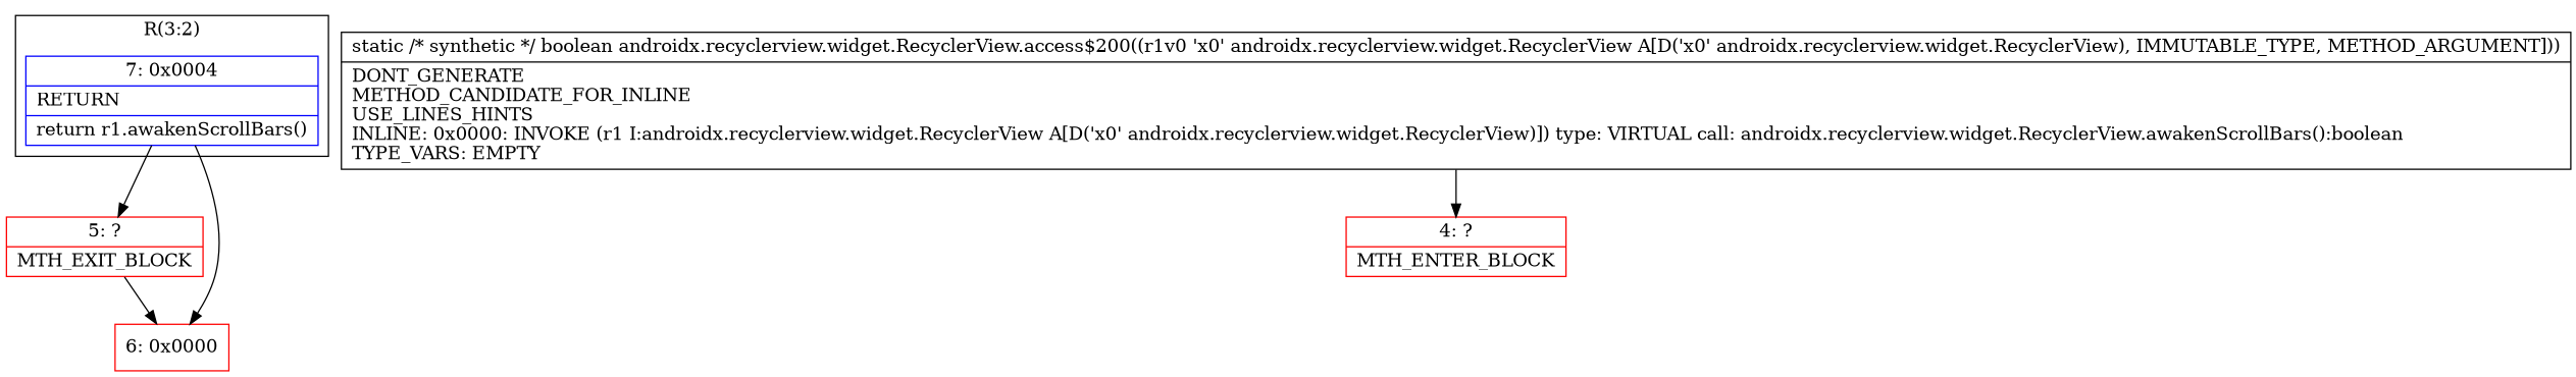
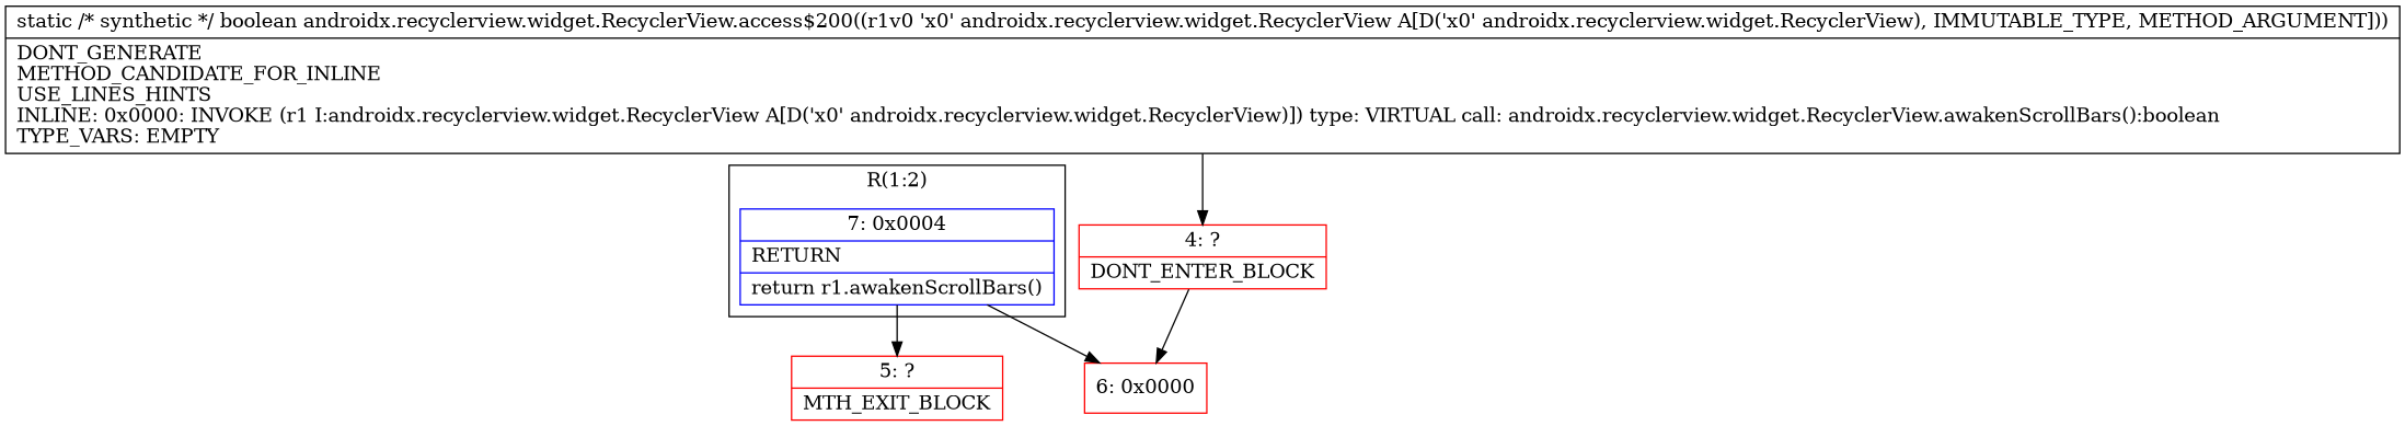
  digraph {
    node [color=red shape=record]
    n1 [color=blue label="{7\:\ 0x0004|RETURN\l|return r1.awakenScrollBars()\l}"]
    n2 [label="{5\:\ ?|MTH_EXIT_BLOCK\l}"]
    n3 [label="{6\:\ 0x0000}"]
-   n4 [label="{4\:\ ?|MTH_ENTER_BLOCK\l}"]
+   n4 [label="{4\:\ ?|DONT_ENTER_BLOCK\l}"]
    n5 [label="{static \/* synthetic *\/ boolean androidx.recyclerview.widget.RecyclerView.access$200((r1v0 'x0' androidx.recyclerview.widget.RecyclerView A[D('x0' androidx.recyclerview.widget.RecyclerView), IMMUTABLE_TYPE, METHOD_ARGUMENT]))  | DONT_GENERATE\lMETHOD_CANDIDATE_FOR_INLINE\lUSE_LINES_HINTS\lINLINE: 0x0000: INVOKE  (r1 I:androidx.recyclerview.widget.RecyclerView A[D('x0' androidx.recyclerview.widget.RecyclerView)]) type: VIRTUAL call: androidx.recyclerview.widget.RecyclerView.awakenScrollBars():boolean\lTYPE_VARS: EMPTY\l}" color=""]
    subgraph cluster_1 {
-     label="R(3:2)"
+     label="R(1:2)"
      n1
    }
    n1 -> n2
    n1 -> n3
-   n2 -> n3
+   n4 -> n3
    n5 -> n4
  }
